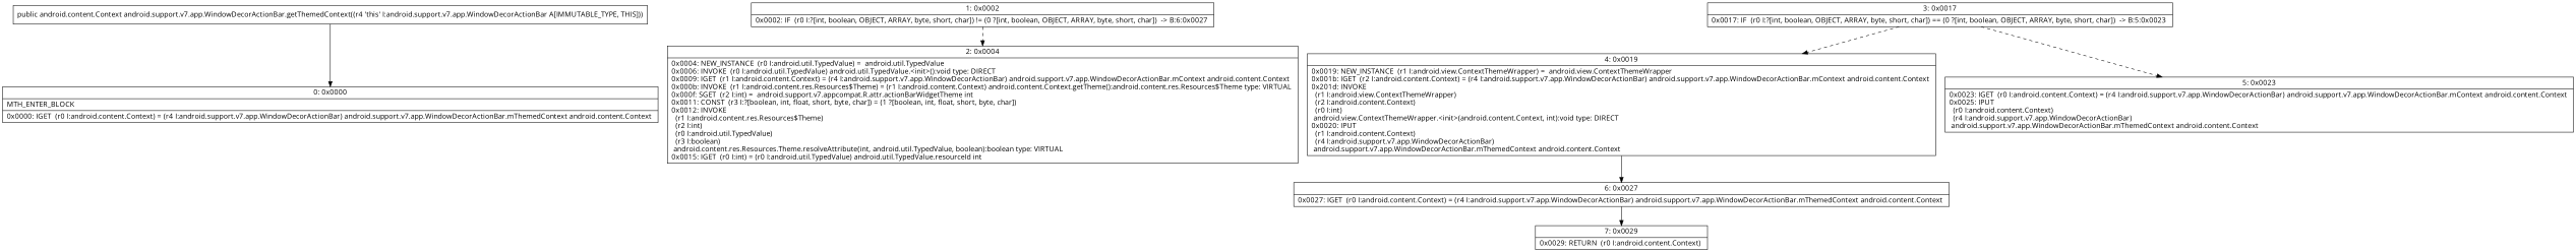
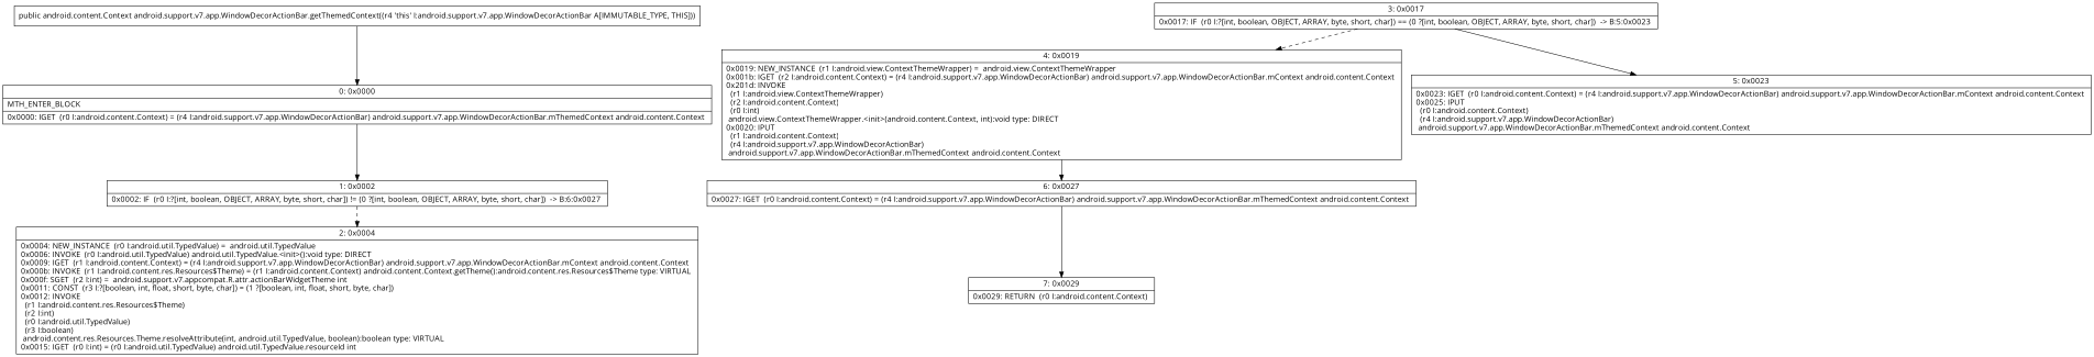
  digraph {
    fontname="Open Sans"
    node [fontname="Open Sans" shape=record]
    edge [fontname="Open Sans"]
    n1 [label="{0\:\ 0x0000|MTH_ENTER_BLOCK\l|0x0000: IGET  (r0 I:android.content.Context) = (r4 I:android.support.v7.app.WindowDecorActionBar) android.support.v7.app.WindowDecorActionBar.mThemedContext android.content.Context \l}"]
    n2 [label="{1\:\ 0x0002|0x0002: IF  (r0 I:?[int, boolean, OBJECT, ARRAY, byte, short, char]) != (0 ?[int, boolean, OBJECT, ARRAY, byte, short, char])  \-\> B:6:0x0027 \l}"]
    n3 [label="{2\:\ 0x0004|0x0004: NEW_INSTANCE  (r0 I:android.util.TypedValue) =  android.util.TypedValue \l0x0006: INVOKE  (r0 I:android.util.TypedValue) android.util.TypedValue.\<init\>():void type: DIRECT \l0x0009: IGET  (r1 I:android.content.Context) = (r4 I:android.support.v7.app.WindowDecorActionBar) android.support.v7.app.WindowDecorActionBar.mContext android.content.Context \l0x000b: INVOKE  (r1 I:android.content.res.Resources$Theme) = (r1 I:android.content.Context) android.content.Context.getTheme():android.content.res.Resources$Theme type: VIRTUAL \l0x000f: SGET  (r2 I:int) =  android.support.v7.appcompat.R.attr.actionBarWidgetTheme int \l0x0011: CONST  (r3 I:?[boolean, int, float, short, byte, char]) = (1 ?[boolean, int, float, short, byte, char]) \l0x0012: INVOKE  \l  (r1 I:android.content.res.Resources$Theme)\l  (r2 I:int)\l  (r0 I:android.util.TypedValue)\l  (r3 I:boolean)\l android.content.res.Resources.Theme.resolveAttribute(int, android.util.TypedValue, boolean):boolean type: VIRTUAL \l0x0015: IGET  (r0 I:int) = (r0 I:android.util.TypedValue) android.util.TypedValue.resourceId int \l}"]
    n4 [label="{6\:\ 0x0027|0x0027: IGET  (r0 I:android.content.Context) = (r4 I:android.support.v7.app.WindowDecorActionBar) android.support.v7.app.WindowDecorActionBar.mThemedContext android.content.Context \l}"]
    n5 [label="{7\:\ 0x0029|0x0029: RETURN  (r0 I:android.content.Context) \l}"]
    n6 [label="{3\:\ 0x0017|0x0017: IF  (r0 I:?[int, boolean, OBJECT, ARRAY, byte, short, char]) == (0 ?[int, boolean, OBJECT, ARRAY, byte, short, char])  \-\> B:5:0x0023 \l}"]
    n7 [label="{4\:\ 0x0019|0x0019: NEW_INSTANCE  (r1 I:android.view.ContextThemeWrapper) =  android.view.ContextThemeWrapper \l0x001b: IGET  (r2 I:android.content.Context) = (r4 I:android.support.v7.app.WindowDecorActionBar) android.support.v7.app.WindowDecorActionBar.mContext android.content.Context \l0x201d: INVOKE  \l  (r1 I:android.view.ContextThemeWrapper)\l  (r2 I:android.content.Context)\l  (r0 I:int)\l android.view.ContextThemeWrapper.\<init\>(android.content.Context, int):void type: DIRECT \l0x0020: IPUT  \l  (r1 I:android.content.Context)\l  (r4 I:android.support.v7.app.WindowDecorActionBar)\l android.support.v7.app.WindowDecorActionBar.mThemedContext android.content.Context \l}"]
    n8 [label="{5\:\ 0x0023|0x0023: IGET  (r0 I:android.content.Context) = (r4 I:android.support.v7.app.WindowDecorActionBar) android.support.v7.app.WindowDecorActionBar.mContext android.content.Context \l0x0025: IPUT  \l  (r0 I:android.content.Context)\l  (r4 I:android.support.v7.app.WindowDecorActionBar)\l android.support.v7.app.WindowDecorActionBar.mThemedContext android.content.Context \l}"]
    n9 [label="{public android.content.Context android.support.v7.app.WindowDecorActionBar.getThemedContext((r4 'this' I:android.support.v7.app.WindowDecorActionBar A[IMMUTABLE_TYPE, THIS])) }"]
+   n1 -> n2
    n2 -> n3 [style=dashed]
    n4 -> n5
    n6 -> n7 [style=dashed]
-   n6 -> n8 [style=dashed]
+   n6 -> n8
    n7 -> n4
    n9 -> n1
  }
